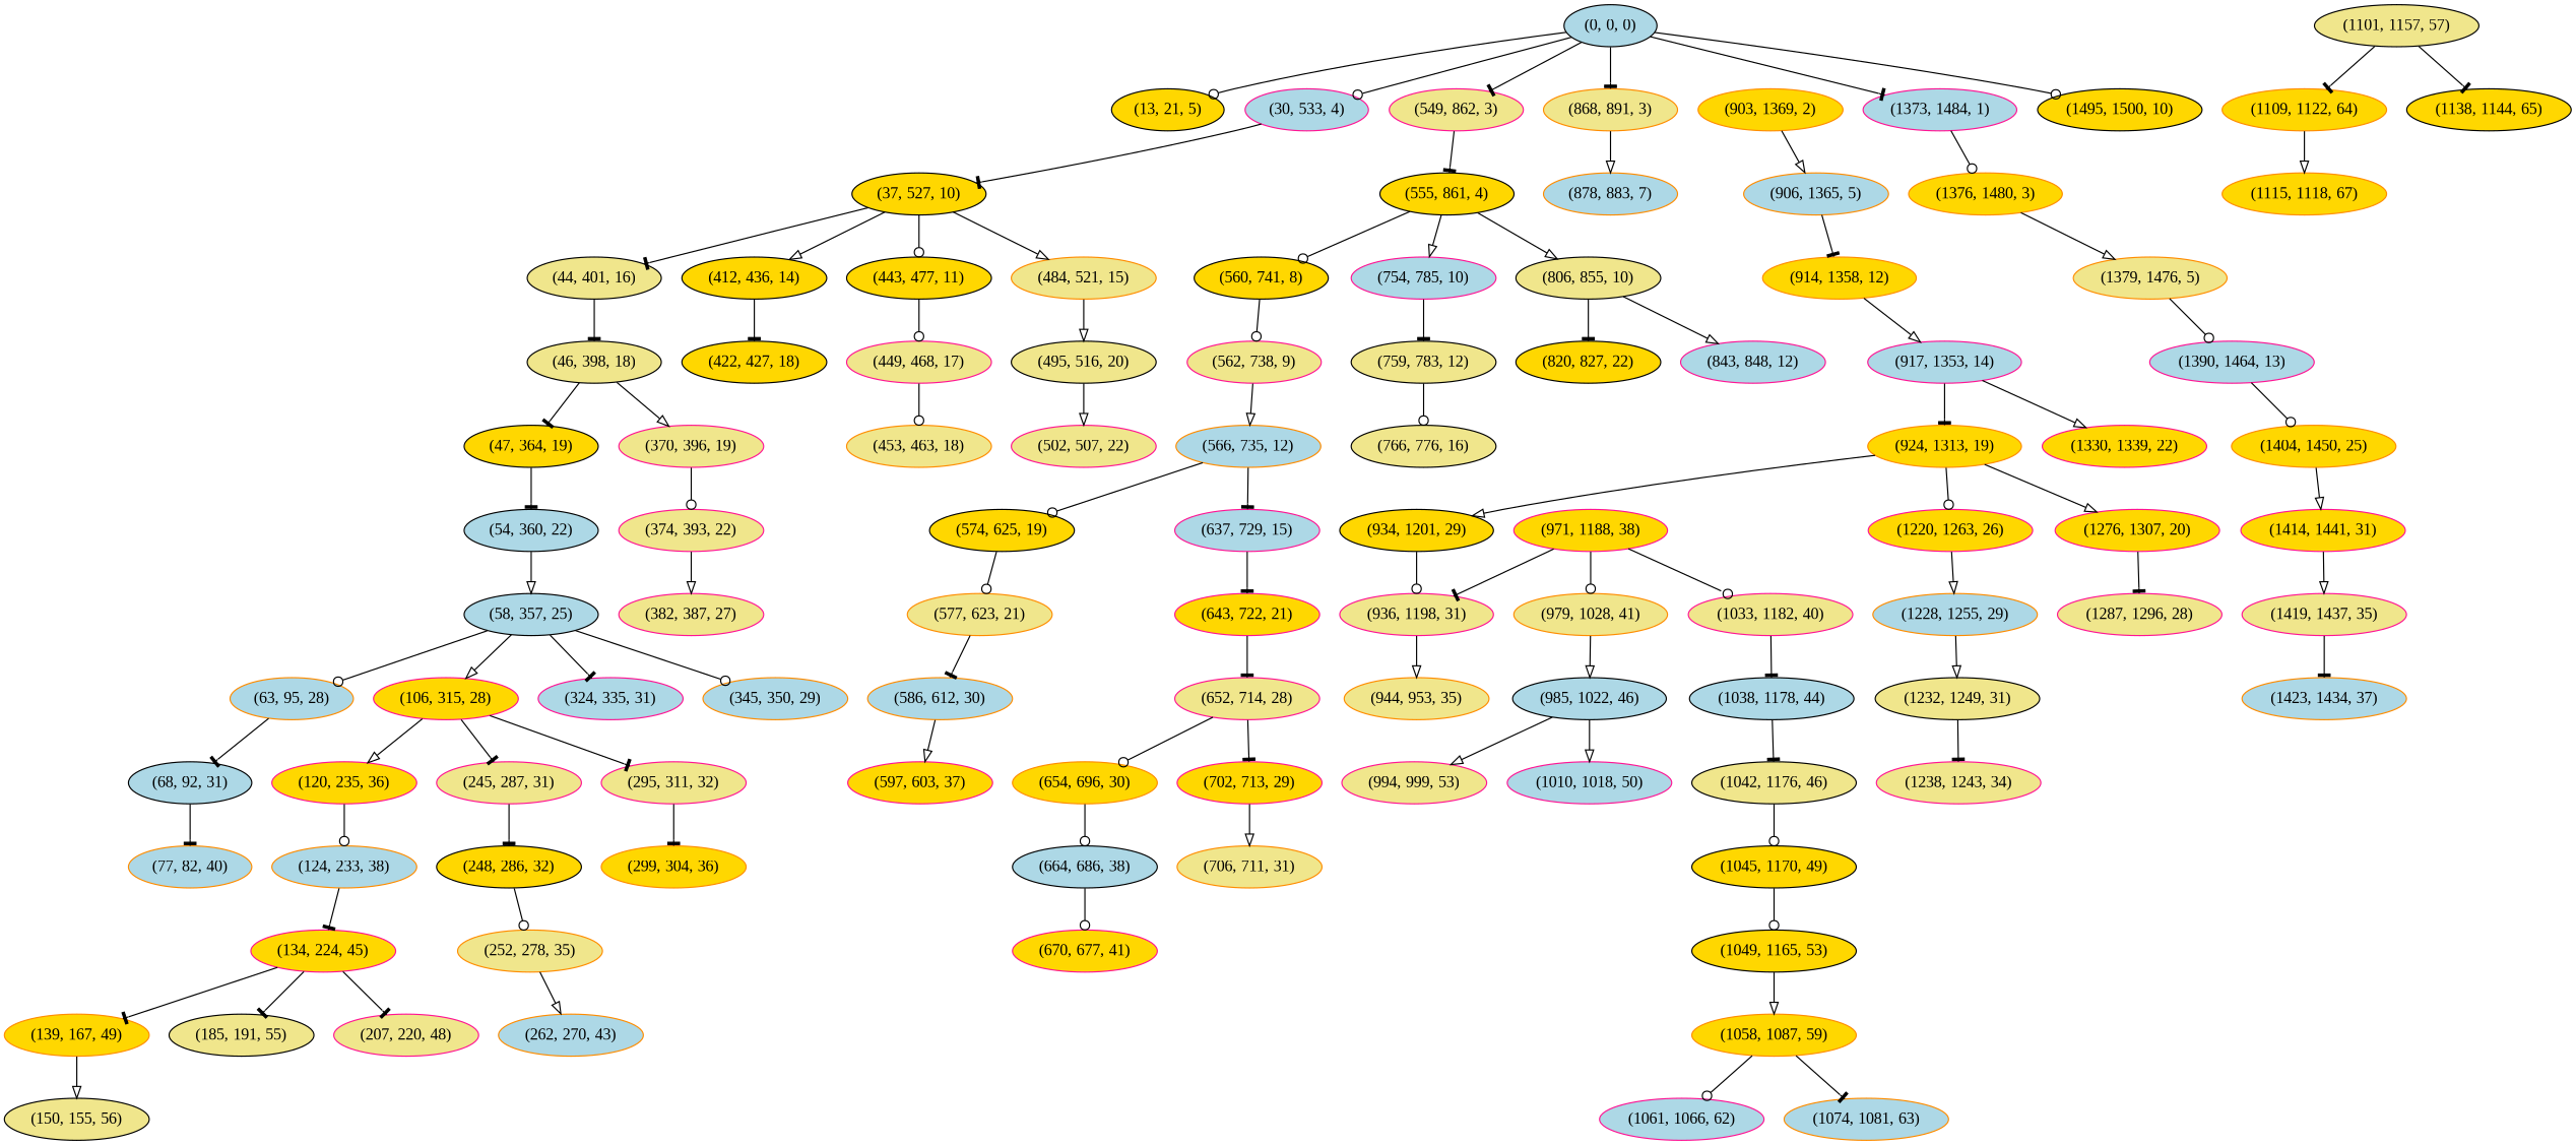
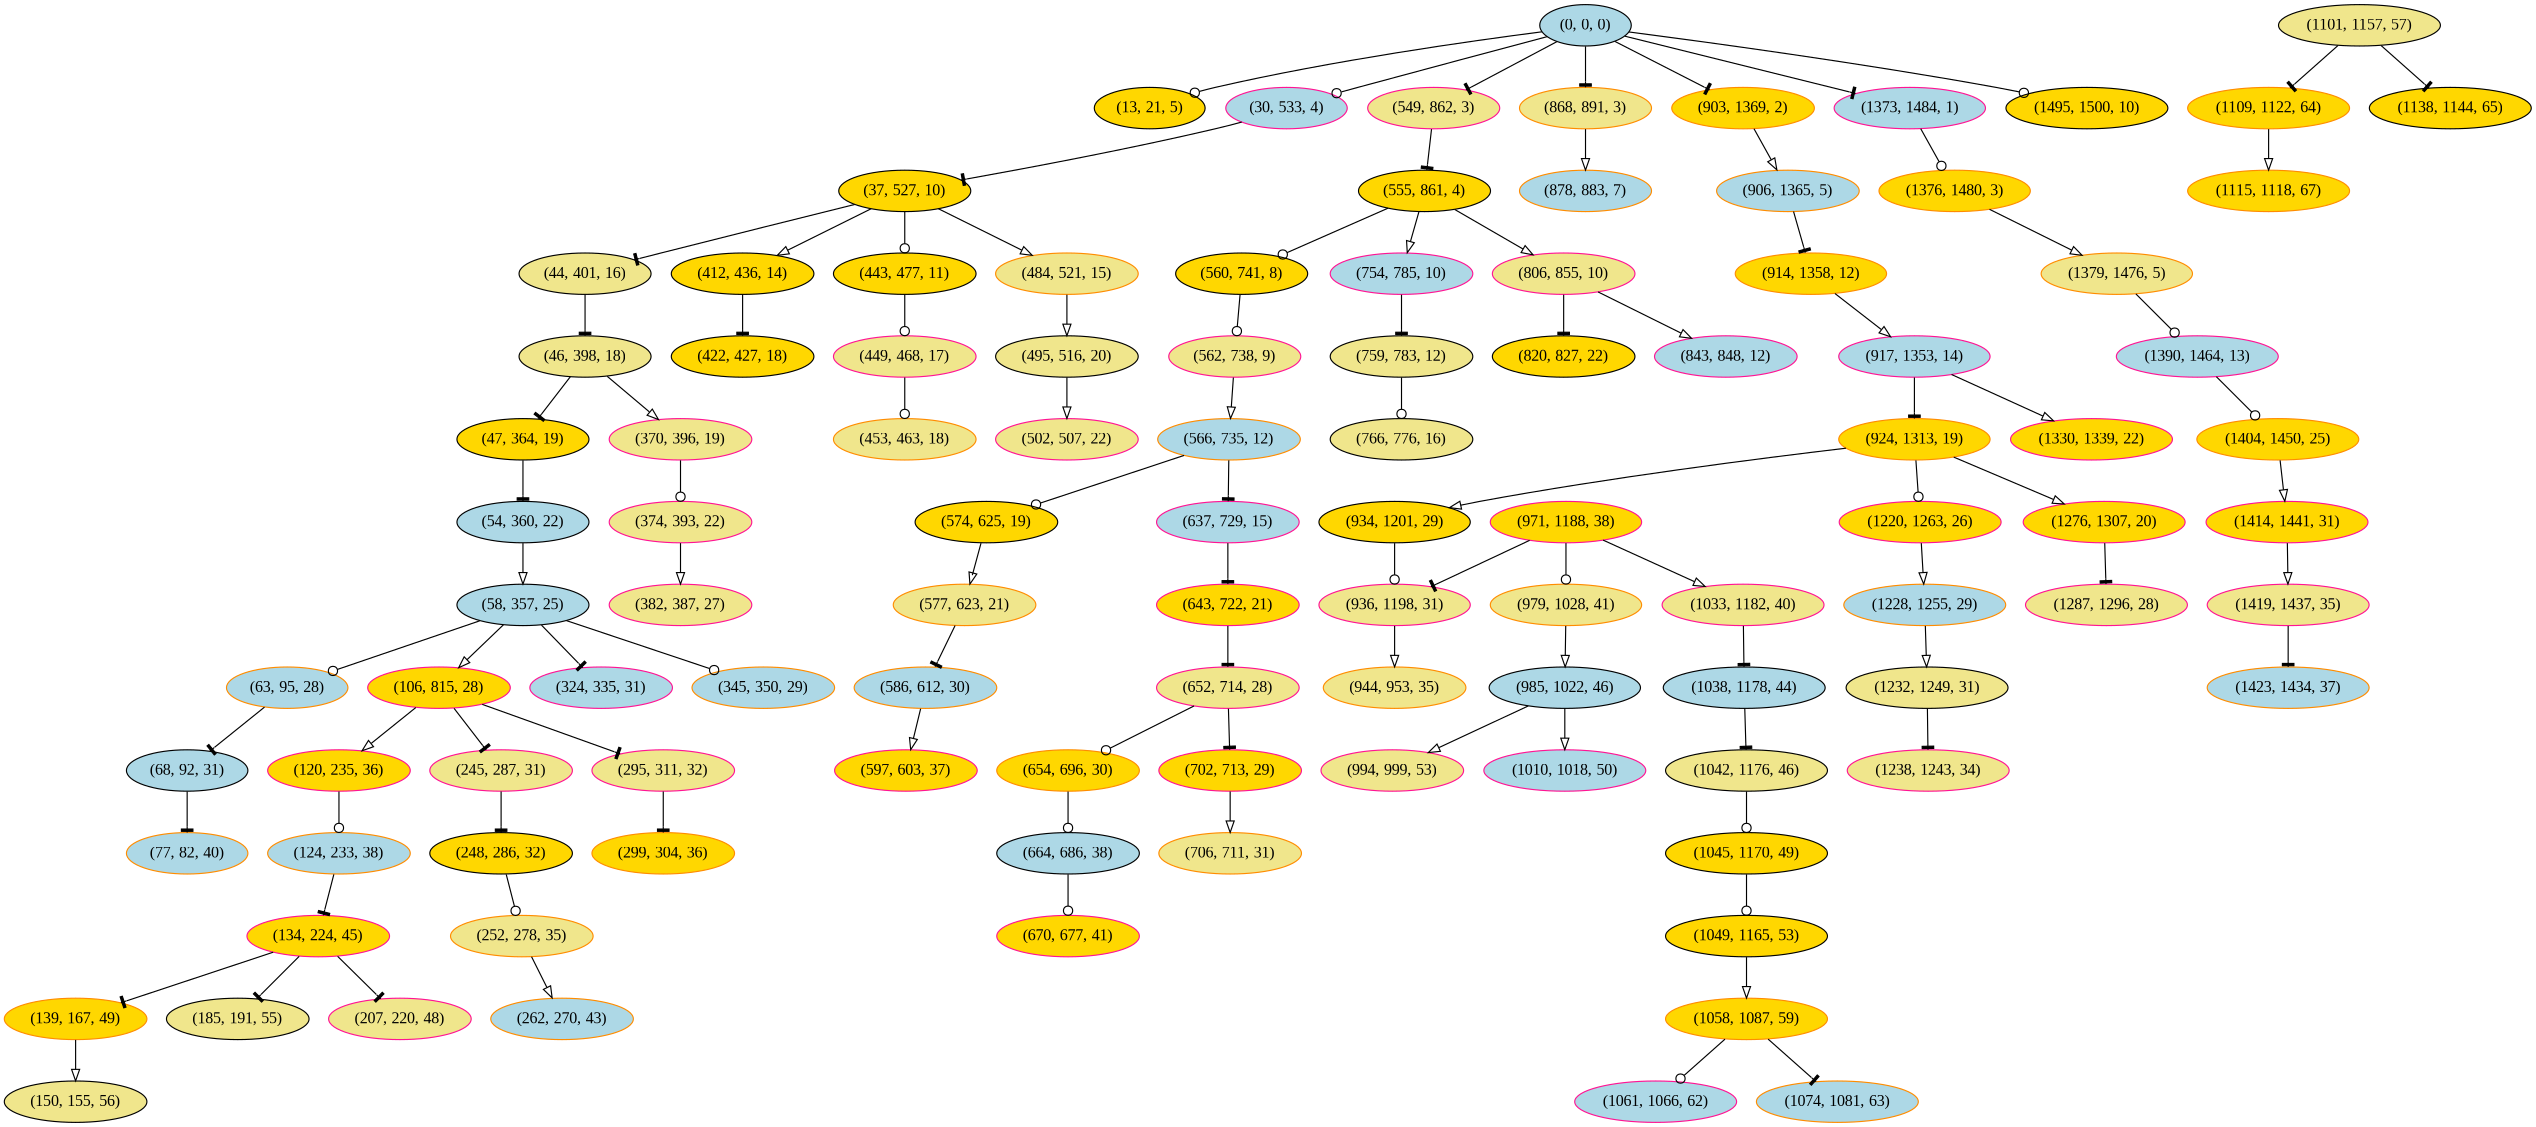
  digraph {
    fontname="Liberation Serif"
    node [color=deeppink fillcolor=gold fontname="Liberation Serif" style=filled]
    edge [arrowhead=tee fontname="Liberation Serif"]
    "(0, 0, 0)" [color=black fillcolor=lightblue]
    "(13, 21, 5)" [color=black]
    "(30, 533, 4)" [fillcolor=lightblue]
    "(549, 862, 3)" [fillcolor=khaki]
    "(868, 891, 3)" [color=darkorange fillcolor=khaki]
    "(903, 1369, 2)" [color=darkorange]
    "(1373, 1484, 1)" [fillcolor=lightblue]
    "(1495, 1500, 10)" [color=black]
    "(37, 527, 10)" [color=black]
    "(555, 861, 4)" [color=black]
    "(878, 883, 7)" [color=darkorange fillcolor=lightblue]
    "(906, 1365, 5)" [color=darkorange fillcolor=lightblue]
    "(1376, 1480, 3)" [color=darkorange]
    "(44, 401, 16)" [color=black fillcolor=khaki]
    "(412, 436, 14)" [color=black]
    "(443, 477, 11)" [color=black]
    "(484, 521, 15)" [color=darkorange fillcolor=khaki]
    "(46, 398, 18)" [color=black fillcolor=khaki]
    "(422, 427, 18)" [color=black]
    "(449, 468, 17)" [fillcolor=khaki]
    "(495, 516, 20)" [color=black fillcolor=khaki]
    "(47, 364, 19)" [color=black]
    "(370, 396, 19)" [fillcolor=khaki]
    "(54, 360, 22)" [color=black fillcolor=lightblue]
    "(374, 393, 22)" [fillcolor=khaki]
    "(58, 357, 25)" [color=black fillcolor=lightblue]
    "(63, 95, 28)" [color=darkorange fillcolor=lightblue]
-   "(106, 315, 28)"
+   "(106, 315, 28)" [label="(106, 815, 28)"]
    "(324, 335, 31)" [fillcolor=lightblue]
    "(345, 350, 29)" [color=darkorange fillcolor=lightblue]
    "(68, 92, 31)" [color=black fillcolor=lightblue]
    "(120, 235, 36)"
    "(245, 287, 31)" [fillcolor=khaki]
    "(295, 311, 32)" [fillcolor=khaki]
    "(77, 82, 40)" [color=darkorange fillcolor=lightblue]
    "(124, 233, 38)" [color=darkorange fillcolor=lightblue]
    "(248, 286, 32)" [color=black]
    "(299, 304, 36)" [color=darkorange]
    "(134, 224, 45)"
    "(139, 167, 49)" [color=darkorange]
    "(185, 191, 55)" [color=black fillcolor=khaki]
    "(207, 220, 48)" [fillcolor=khaki]
    "(150, 155, 56)" [color=black fillcolor=khaki]
    "(252, 278, 35)" [color=darkorange fillcolor=khaki]
    "(262, 270, 43)" [color=darkorange fillcolor=lightblue]
    "(382, 387, 27)" [fillcolor=khaki]
    "(453, 463, 18)" [color=darkorange fillcolor=khaki]
    "(502, 507, 22)" [fillcolor=khaki]
    "(560, 741, 8)" [color=black]
    "(754, 785, 10)" [fillcolor=lightblue]
-   "(806, 855, 10)" [color=black fillcolor=khaki]
+   "(806, 855, 10)" [fillcolor=khaki]
    "(562, 738, 9)" [fillcolor=khaki]
    "(759, 783, 12)" [color=black fillcolor=khaki]
    "(820, 827, 22)" [color=black]
    "(843, 848, 12)" [fillcolor=lightblue]
    "(566, 735, 12)" [color=darkorange fillcolor=lightblue]
    "(574, 625, 19)" [color=black]
    "(637, 729, 15)" [fillcolor=lightblue]
    "(577, 623, 21)" [color=darkorange fillcolor=khaki]
    "(643, 722, 21)"
    "(586, 612, 30)" [color=darkorange fillcolor=lightblue]
    "(597, 603, 37)"
    "(652, 714, 28)" [fillcolor=khaki]
    "(654, 696, 30)" [color=darkorange]
    "(702, 713, 29)"
    "(664, 686, 38)" [color=black fillcolor=lightblue]
    "(706, 711, 31)" [color=darkorange fillcolor=khaki]
    "(670, 677, 41)"
    "(766, 776, 16)" [color=black fillcolor=khaki]
    "(914, 1358, 12)" [color=darkorange]
    "(917, 1353, 14)" [fillcolor=lightblue]
    "(924, 1313, 19)" [color=darkorange]
    "(1330, 1339, 22)"
    "(934, 1201, 29)" [color=black]
    "(1220, 1263, 26)"
    "(1276, 1307, 20)"
    "(936, 1198, 31)" [fillcolor=khaki]
    "(1228, 1255, 29)" [color=darkorange fillcolor=lightblue]
    "(1287, 1296, 28)" [fillcolor=khaki]
    "(944, 953, 35)" [color=darkorange fillcolor=khaki]
    "(971, 1188, 38)"
    "(979, 1028, 41)" [color=darkorange fillcolor=khaki]
    "(1033, 1182, 40)" [fillcolor=khaki]
    "(985, 1022, 46)" [color=black fillcolor=lightblue]
    "(1038, 1178, 44)" [color=black fillcolor=lightblue]
    "(994, 999, 53)" [fillcolor=khaki]
    "(1010, 1018, 50)" [fillcolor=lightblue]
    "(1042, 1176, 46)" [color=black fillcolor=khaki]
    "(1045, 1170, 49)" [color=black]
    "(1049, 1165, 53)" [color=black]
    "(1058, 1087, 59)" [color=darkorange]
    "(1061, 1066, 62)" [fillcolor=lightblue]
    "(1074, 1081, 63)" [color=darkorange fillcolor=lightblue]
    "(1101, 1157, 57)" [color=black fillcolor=khaki]
    "(1109, 1122, 64)" [color=darkorange]
    "(1138, 1144, 65)" [color=black]
    "(1115, 1118, 67)" [color=darkorange]
    "(1232, 1249, 31)" [color=black fillcolor=khaki]
    "(1238, 1243, 34)" [fillcolor=khaki]
    "(1379, 1476, 5)" [color=darkorange fillcolor=khaki]
    "(1390, 1464, 13)" [fillcolor=lightblue]
    "(1404, 1450, 25)" [color=darkorange]
    "(1414, 1441, 31)"
    "(1419, 1437, 35)" [fillcolor=khaki]
    "(1423, 1434, 37)" [color=darkorange fillcolor=lightblue]
    "(0, 0, 0)" -> "(13, 21, 5)" [arrowhead=odot]
    "(0, 0, 0)" -> "(30, 533, 4)" [arrowhead=odot]
    "(0, 0, 0)" -> "(549, 862, 3)"
    "(0, 0, 0)" -> "(868, 891, 3)"
+   "(0, 0, 0)" -> "(903, 1369, 2)"
    "(0, 0, 0)" -> "(1373, 1484, 1)"
    "(0, 0, 0)" -> "(1495, 1500, 10)" [arrowhead=odot]
    "(30, 533, 4)" -> "(37, 527, 10)"
    "(549, 862, 3)" -> "(555, 861, 4)"
    "(868, 891, 3)" -> "(878, 883, 7)" [arrowhead=onormal]
    "(903, 1369, 2)" -> "(906, 1365, 5)" [arrowhead=onormal]
    "(1373, 1484, 1)" -> "(1376, 1480, 3)" [arrowhead=odot]
    "(37, 527, 10)" -> "(44, 401, 16)"
    "(37, 527, 10)" -> "(412, 436, 14)" [arrowhead=onormal]
    "(37, 527, 10)" -> "(443, 477, 11)" [arrowhead=odot]
    "(37, 527, 10)" -> "(484, 521, 15)" [arrowhead=onormal]
    "(555, 861, 4)" -> "(560, 741, 8)" [arrowhead=odot]
    "(555, 861, 4)" -> "(754, 785, 10)" [arrowhead=onormal]
    "(555, 861, 4)" -> "(806, 855, 10)" [arrowhead=onormal]
    "(906, 1365, 5)" -> "(914, 1358, 12)"
    "(1376, 1480, 3)" -> "(1379, 1476, 5)" [arrowhead=onormal]
    "(44, 401, 16)" -> "(46, 398, 18)"
    "(412, 436, 14)" -> "(422, 427, 18)"
    "(443, 477, 11)" -> "(449, 468, 17)" [arrowhead=odot]
    "(484, 521, 15)" -> "(495, 516, 20)" [arrowhead=onormal]
    "(46, 398, 18)" -> "(47, 364, 19)"
    "(46, 398, 18)" -> "(370, 396, 19)" [arrowhead=onormal]
    "(449, 468, 17)" -> "(453, 463, 18)" [arrowhead=odot]
    "(495, 516, 20)" -> "(502, 507, 22)" [arrowhead=onormal]
    "(47, 364, 19)" -> "(54, 360, 22)"
    "(370, 396, 19)" -> "(374, 393, 22)" [arrowhead=odot]
    "(54, 360, 22)" -> "(58, 357, 25)" [arrowhead=onormal]
    "(374, 393, 22)" -> "(382, 387, 27)" [arrowhead=onormal]
    "(58, 357, 25)" -> "(63, 95, 28)" [arrowhead=odot]
    "(58, 357, 25)" -> "(106, 315, 28)" [arrowhead=onormal]
    "(58, 357, 25)" -> "(324, 335, 31)"
    "(58, 357, 25)" -> "(345, 350, 29)" [arrowhead=odot]
    "(63, 95, 28)" -> "(68, 92, 31)"
    "(106, 315, 28)" -> "(120, 235, 36)" [arrowhead=onormal]
    "(106, 315, 28)" -> "(245, 287, 31)"
    "(106, 315, 28)" -> "(295, 311, 32)"
    "(68, 92, 31)" -> "(77, 82, 40)"
    "(120, 235, 36)" -> "(124, 233, 38)" [arrowhead=odot]
    "(245, 287, 31)" -> "(248, 286, 32)"
    "(295, 311, 32)" -> "(299, 304, 36)"
    "(124, 233, 38)" -> "(134, 224, 45)"
    "(248, 286, 32)" -> "(252, 278, 35)" [arrowhead=odot]
    "(134, 224, 45)" -> "(139, 167, 49)"
    "(134, 224, 45)" -> "(185, 191, 55)"
    "(134, 224, 45)" -> "(207, 220, 48)"
    "(139, 167, 49)" -> "(150, 155, 56)" [arrowhead=onormal]
    "(252, 278, 35)" -> "(262, 270, 43)" [arrowhead=onormal]
    "(560, 741, 8)" -> "(562, 738, 9)" [arrowhead=odot]
    "(754, 785, 10)" -> "(759, 783, 12)"
    "(806, 855, 10)" -> "(820, 827, 22)"
    "(806, 855, 10)" -> "(843, 848, 12)" [arrowhead=onormal]
    "(562, 738, 9)" -> "(566, 735, 12)" [arrowhead=onormal]
    "(759, 783, 12)" -> "(766, 776, 16)" [arrowhead=odot]
    "(566, 735, 12)" -> "(574, 625, 19)" [arrowhead=odot]
    "(566, 735, 12)" -> "(637, 729, 15)"
-   "(574, 625, 19)" -> "(577, 623, 21)" [arrowhead=odot]
+   "(574, 625, 19)" -> "(577, 623, 21)" [arrowhead=onormal]
    "(637, 729, 15)" -> "(643, 722, 21)"
    "(577, 623, 21)" -> "(586, 612, 30)"
    "(643, 722, 21)" -> "(652, 714, 28)"
    "(586, 612, 30)" -> "(597, 603, 37)" [arrowhead=onormal]
    "(652, 714, 28)" -> "(654, 696, 30)" [arrowhead=odot]
    "(652, 714, 28)" -> "(702, 713, 29)"
    "(654, 696, 30)" -> "(664, 686, 38)" [arrowhead=odot]
    "(702, 713, 29)" -> "(706, 711, 31)" [arrowhead=onormal]
    "(664, 686, 38)" -> "(670, 677, 41)" [arrowhead=odot]
    "(914, 1358, 12)" -> "(917, 1353, 14)" [arrowhead=onormal]
    "(917, 1353, 14)" -> "(924, 1313, 19)"
    "(917, 1353, 14)" -> "(1330, 1339, 22)" [arrowhead=onormal]
    "(924, 1313, 19)" -> "(934, 1201, 29)" [arrowhead=onormal]
    "(924, 1313, 19)" -> "(1220, 1263, 26)" [arrowhead=odot]
    "(924, 1313, 19)" -> "(1276, 1307, 20)" [arrowhead=onormal]
    "(934, 1201, 29)" -> "(936, 1198, 31)" [arrowhead=odot]
    "(1220, 1263, 26)" -> "(1228, 1255, 29)" [arrowhead=onormal]
    "(1276, 1307, 20)" -> "(1287, 1296, 28)"
    "(936, 1198, 31)" -> "(944, 953, 35)" [arrowhead=onormal]
    "(1228, 1255, 29)" -> "(1232, 1249, 31)" [arrowhead=onormal]
    "(971, 1188, 38)" -> "(936, 1198, 31)"
    "(971, 1188, 38)" -> "(979, 1028, 41)" [arrowhead=odot]
-   "(971, 1188, 38)" -> "(1033, 1182, 40)" [arrowhead=odot]
+   "(971, 1188, 38)" -> "(1033, 1182, 40)" [arrowhead=onormal]
    "(979, 1028, 41)" -> "(985, 1022, 46)" [arrowhead=onormal]
    "(1033, 1182, 40)" -> "(1038, 1178, 44)"
    "(985, 1022, 46)" -> "(994, 999, 53)" [arrowhead=onormal]
    "(985, 1022, 46)" -> "(1010, 1018, 50)" [arrowhead=onormal]
    "(1038, 1178, 44)" -> "(1042, 1176, 46)"
    "(1042, 1176, 46)" -> "(1045, 1170, 49)" [arrowhead=odot]
    "(1045, 1170, 49)" -> "(1049, 1165, 53)" [arrowhead=odot]
    "(1049, 1165, 53)" -> "(1058, 1087, 59)" [arrowhead=onormal]
    "(1058, 1087, 59)" -> "(1061, 1066, 62)" [arrowhead=odot]
    "(1058, 1087, 59)" -> "(1074, 1081, 63)"
    "(1101, 1157, 57)" -> "(1109, 1122, 64)"
    "(1101, 1157, 57)" -> "(1138, 1144, 65)"
    "(1109, 1122, 64)" -> "(1115, 1118, 67)" [arrowhead=onormal]
    "(1232, 1249, 31)" -> "(1238, 1243, 34)"
    "(1379, 1476, 5)" -> "(1390, 1464, 13)" [arrowhead=odot]
    "(1390, 1464, 13)" -> "(1404, 1450, 25)" [arrowhead=odot]
    "(1404, 1450, 25)" -> "(1414, 1441, 31)" [arrowhead=onormal]
    "(1414, 1441, 31)" -> "(1419, 1437, 35)" [arrowhead=onormal]
    "(1419, 1437, 35)" -> "(1423, 1434, 37)"
  }
